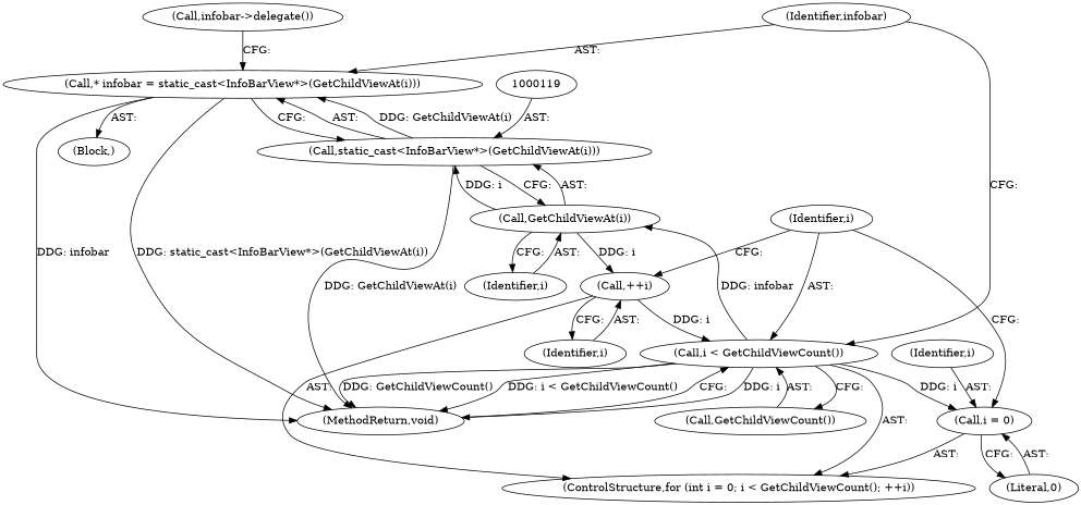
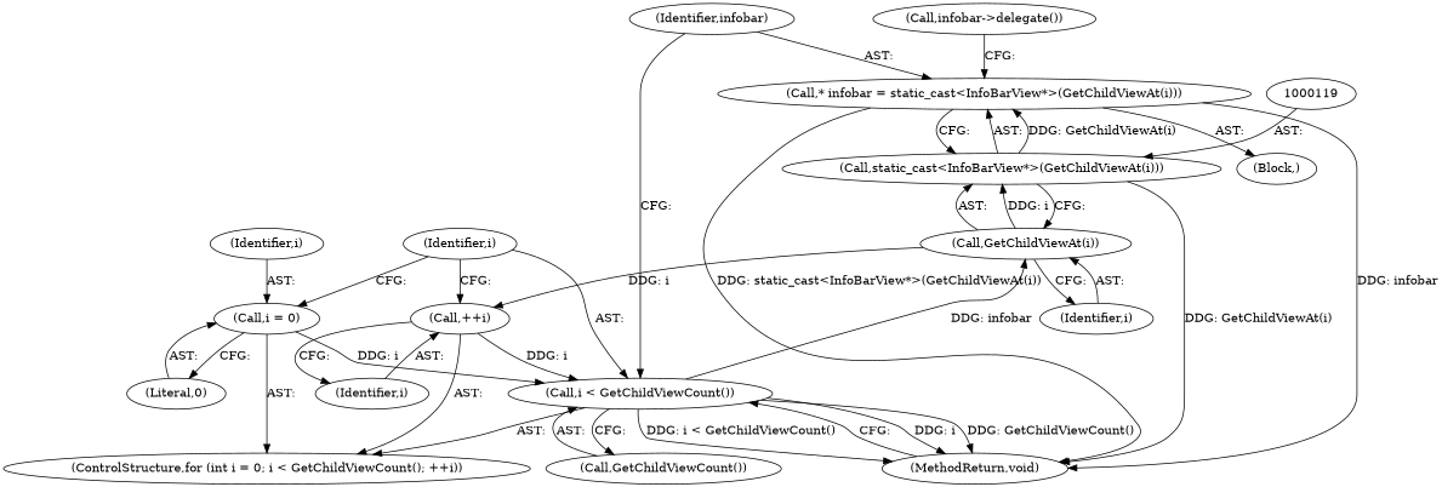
  digraph {
    n1 [label="(Call,* infobar = static_cast<InfoBarView*>(GetChildViewAt(i)))"]
    n2 [label="(Call,static_cast<InfoBarView*>(GetChildViewAt(i)))"]
    n3 [label="(Block,)"]
    n4 [label="(MethodReturn,void)"]
    n5 [label="(Call,GetChildViewAt(i))"]
    n6 [label="(Call,i < GetChildViewCount())"]
    n7 [label="(Call,++i)"]
    n8 [label="(Identifier,i)"]
    n9 [label="(ControlStructure,for (int i = 0; i < GetChildViewCount(); ++i))"]
    n10 [label="(Identifier,i)"]
    n11 [label="(Call,GetChildViewCount())"]
    n12 [label="(Call,i = 0)"]
    n13 [label="(Literal,0)"]
    n14 [label="(Identifier,i)"]
    n15 [label="(Identifier,infobar)"]
    n16 [label="(Call,infobar->delegate())"]
    n17 [label="(Identifier,i)"]
    1000119
    n1 -> n2 [label="CFG: "]
    n1 -> n3 [label="AST: "]
    n1 -> n4 [label="DDG: infobar"]
    n1 -> n4 [label="DDG: static_cast<InfoBarView*>(GetChildViewAt(i))"]
    n2 -> n1 [label="AST: "]
    n2 -> n1 [label="DDG: GetChildViewAt(i)"]
    n2 -> n4 [label="DDG: GetChildViewAt(i)"]
    n2 -> n5 [label="CFG: "]
    n4 -> n6 [label="CFG: "]
    n5 -> n2 [label="AST: "]
    n5 -> n2 [label="DDG: i"]
    n5 -> n7 [label="DDG: i"]
    n5 -> n8 [label="CFG: "]
    n6 -> n4 [label="DDG: i"]
    n6 -> n4 [label="DDG: GetChildViewCount()"]
    n6 -> n4 [label="DDG: i < GetChildViewCount()"]
    n6 -> n5 [label="DDG: infobar"]
    n6 -> n9 [label="AST: "]
    n6 -> n11 [label="CFG: "]
    n7 -> n6 [label="DDG: i"]
    n7 -> n9 [label="AST: "]
    n7 -> n10 [label="CFG: "]
    n8 -> n5 [label="AST: "]
    n10 -> n7 [label="AST: "]
    n11 -> n6 [label="AST: "]
-   n6 -> n12 [label="DDG: i"]
+   n12 -> n6 [label="DDG: i"]
    n12 -> n9 [label="AST: "]
    n12 -> n13 [label="CFG: "]
    n13 -> n12 [label="AST: "]
    n14 -> n6 [label="AST: "]
    n14 -> n7 [label="CFG: "]
    n14 -> n12 [label="CFG: "]
    n15 -> n1 [label="AST: "]
    n15 -> n6 [label="CFG: "]
    n16 -> n1 [label="CFG: "]
    n17 -> n12 [label="AST: "]
    1000119 -> n2 [label="AST: "]
  }
